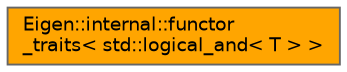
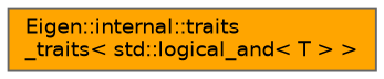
  digraph {
    rankdir=LR
-   n1 [color=grey40 fillcolor=orange fontname=Helvetica fontsize=10 height=0.2 label="Eigen::internal::functor\l_traits\< std::logical_and\< T \> \>" shape=box style=filled width=0.4]
+   n1 [color=grey40 fillcolor=orange fontname=Helvetica fontsize=10 height=0.2 label="Eigen::internal::traits\l_traits\< std::logical_and\< T \> \>" shape=box style=filled width=0.4]
  }
